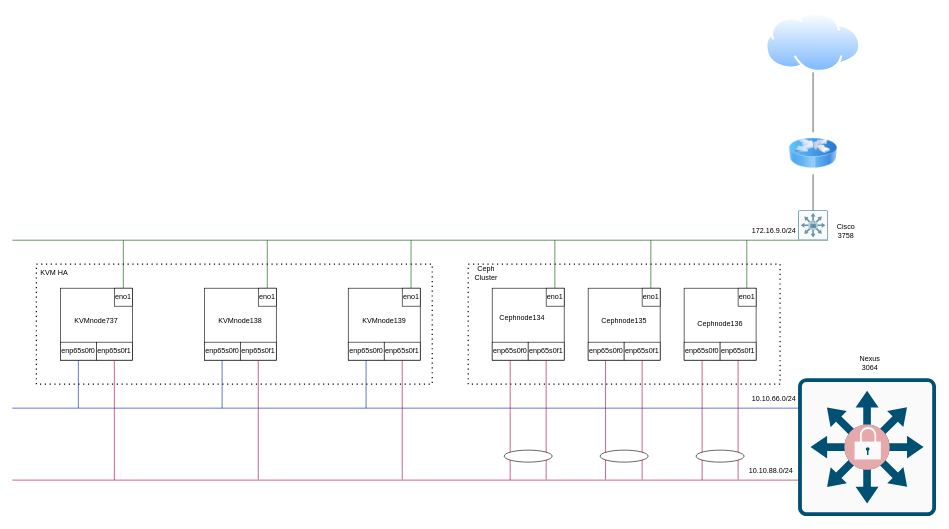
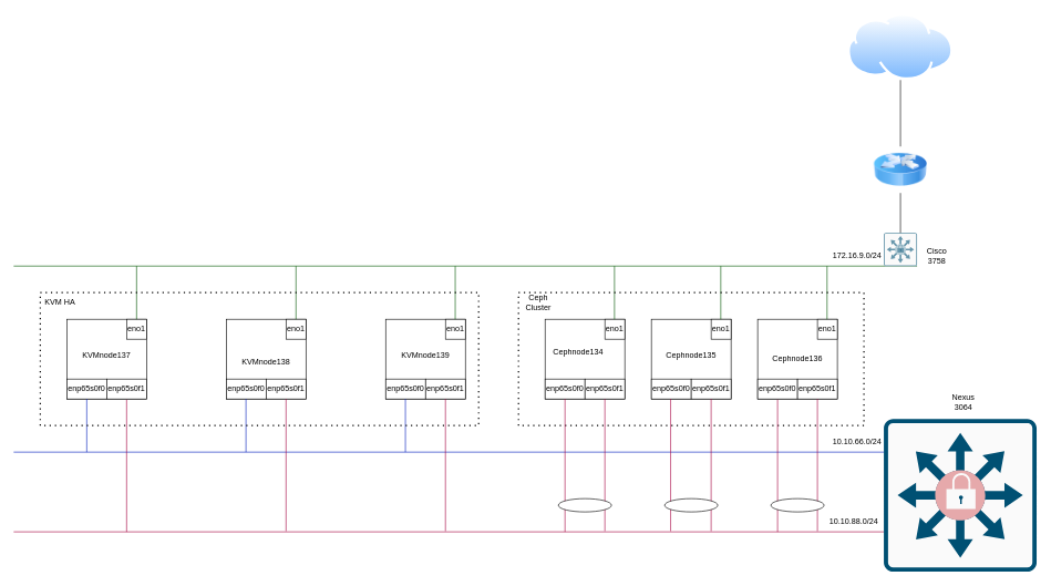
  <mxCell id="0" />
  <mxCell id="1" parent="0" />
  <mxCell id="2" value="" style="endArrow=none;html=1;rounded=0;fillColor=#008a00;strokeColor=#005700;" parent="1" edge="1"><mxGeometry width="50" height="50" relative="1" as="geometry"><mxPoint x="20" y="400" as="sourcePoint" /><mxPoint x="1380" y="400" as="targetPoint" /></mxGeometry></mxCell>
  <mxCell id="3" value="" style="endArrow=none;html=1;rounded=0;fillColor=#0050ef;strokeColor=#001DBC;" parent="1" edge="1"><mxGeometry width="50" height="50" relative="1" as="geometry"><mxPoint x="20" y="680" as="sourcePoint" /><mxPoint x="1380" y="680" as="targetPoint" /></mxGeometry></mxCell>
  <mxCell id="4" value="" style="endArrow=none;html=1;rounded=0;fillColor=#d80073;strokeColor=#A50040;" parent="1" edge="1"><mxGeometry width="50" height="50" relative="1" as="geometry"><mxPoint x="20" y="800" as="sourcePoint" /><mxPoint x="1380" y="800" as="targetPoint" /></mxGeometry></mxCell>
  <mxCell id="5" value="" style="whiteSpace=wrap;html=1;aspect=fixed;" parent="1" vertex="1"><mxGeometry x="100" y="480" width="120" height="120" as="geometry" /></mxCell>
  <mxCell id="6" value="" style="whiteSpace=wrap;html=1;aspect=fixed;" parent="1" vertex="1"><mxGeometry x="340" y="480" width="120" height="120" as="geometry" /></mxCell>
  <mxCell id="7" value="" style="whiteSpace=wrap;html=1;aspect=fixed;" parent="1" vertex="1"><mxGeometry x="580" y="480" width="120" height="120" as="geometry" /></mxCell>
  <mxCell id="8" value="eno1" style="whiteSpace=wrap;html=1;aspect=fixed;" parent="1" vertex="1"><mxGeometry x="190" y="480" width="30" height="30" as="geometry" /></mxCell>
  <mxCell id="9" value="eno1" style="whiteSpace=wrap;html=1;aspect=fixed;" parent="1" vertex="1"><mxGeometry x="430" y="480" width="30" height="30" as="geometry" /></mxCell>
  <mxCell id="10" value="eno1" style="whiteSpace=wrap;html=1;aspect=fixed;" parent="1" vertex="1"><mxGeometry x="670" y="480" width="30" height="30" as="geometry" /></mxCell>
  <mxCell id="11" value="enp65s0f0" style="rounded=0;whiteSpace=wrap;html=1;" parent="1" vertex="1"><mxGeometry x="100" y="570" width="60" height="30" as="geometry" /></mxCell>
  <mxCell id="12" value="enp65s0f1" style="rounded=0;whiteSpace=wrap;html=1;" parent="1" vertex="1"><mxGeometry x="160" y="570" width="60" height="30" as="geometry" /></mxCell>
  <mxCell id="13" value="enp65s0f0" style="rounded=0;whiteSpace=wrap;html=1;" parent="1" vertex="1"><mxGeometry x="340" y="570" width="60" height="30" as="geometry" /></mxCell>
  <mxCell id="14" value="enp65s0f1" style="rounded=0;whiteSpace=wrap;html=1;" parent="1" vertex="1"><mxGeometry x="400" y="570" width="60" height="30" as="geometry" /></mxCell>
  <mxCell id="15" value="enp65s0f0" style="rounded=0;whiteSpace=wrap;html=1;" parent="1" vertex="1"><mxGeometry x="580" y="570" width="60" height="30" as="geometry" /></mxCell>
  <mxCell id="16" value="enp65s0f1" style="rounded=0;whiteSpace=wrap;html=1;" parent="1" vertex="1"><mxGeometry x="640" y="570" width="60" height="30" as="geometry" /></mxCell>
  <mxCell id="17" value="" style="endArrow=none;html=1;rounded=0;exitX=0.5;exitY=0;exitDx=0;exitDy=0;fillColor=#008a00;strokeColor=#005700;" parent="1" source="8" edge="1"><mxGeometry width="50" height="50" relative="1" as="geometry"><mxPoint x="430" y="480" as="sourcePoint" /><mxPoint x="205" y="400" as="targetPoint" /></mxGeometry></mxCell>
  <mxCell id="18" value="" style="endArrow=none;html=1;rounded=0;exitX=0.5;exitY=0;exitDx=0;exitDy=0;fillColor=#008a00;strokeColor=#005700;" parent="1" source="9" edge="1"><mxGeometry width="50" height="50" relative="1" as="geometry"><mxPoint x="340" y="330" as="sourcePoint" /><mxPoint x="445" y="400" as="targetPoint" /></mxGeometry></mxCell>
  <mxCell id="19" value="" style="endArrow=none;html=1;rounded=0;exitX=0.5;exitY=0;exitDx=0;exitDy=0;fillColor=#008a00;strokeColor=#005700;" parent="1" edge="1"><mxGeometry width="50" height="50" relative="1" as="geometry"><mxPoint x="684.71" y="480" as="sourcePoint" /><mxPoint x="684.71" y="400" as="targetPoint" /></mxGeometry></mxCell>
  <mxCell id="20" value="" style="endArrow=none;html=1;rounded=0;exitX=0.5;exitY=1;exitDx=0;exitDy=0;fillColor=#0050ef;strokeColor=#001DBC;" parent="1" source="11" edge="1"><mxGeometry width="50" height="50" relative="1" as="geometry"><mxPoint x="430" y="530" as="sourcePoint" /><mxPoint x="130" y="680" as="targetPoint" /></mxGeometry></mxCell>
  <mxCell id="21" value="" style="endArrow=none;html=1;rounded=0;fillColor=#d80073;strokeColor=#A50040;" parent="1" edge="1"><mxGeometry width="50" height="50" relative="1" as="geometry"><mxPoint x="190" y="601" as="sourcePoint" /><mxPoint x="190" y="800" as="targetPoint" /></mxGeometry></mxCell>
  <mxCell id="22" value="" style="endArrow=none;html=1;rounded=0;exitX=0.5;exitY=1;exitDx=0;exitDy=0;fillColor=#0050ef;strokeColor=#001DBC;" parent="1" edge="1"><mxGeometry width="50" height="50" relative="1" as="geometry"><mxPoint x="369.71" y="600" as="sourcePoint" /><mxPoint x="369.71" y="680" as="targetPoint" /></mxGeometry></mxCell>
  <mxCell id="23" value="" style="endArrow=none;html=1;rounded=0;exitX=0.5;exitY=1;exitDx=0;exitDy=0;fillColor=#0050ef;strokeColor=#001DBC;" parent="1" edge="1"><mxGeometry width="50" height="50" relative="1" as="geometry"><mxPoint x="609.71" y="600" as="sourcePoint" /><mxPoint x="609.71" y="680" as="targetPoint" /></mxGeometry></mxCell>
  <mxCell id="24" value="" style="endArrow=none;html=1;rounded=0;fillColor=#d80073;strokeColor=#A50040;" parent="1" edge="1"><mxGeometry width="50" height="50" relative="1" as="geometry"><mxPoint x="430" y="600" as="sourcePoint" /><mxPoint x="430" y="799" as="targetPoint" /></mxGeometry></mxCell>
  <mxCell id="25" value="" style="endArrow=none;html=1;rounded=0;fillColor=#d80073;strokeColor=#A50040;" parent="1" edge="1"><mxGeometry width="50" height="50" relative="1" as="geometry"><mxPoint x="670" y="600" as="sourcePoint" /><mxPoint x="670" y="799" as="targetPoint" /></mxGeometry></mxCell>
- <mxCell id="26" value="KVMnode737" style="text;html=1;align=center;verticalAlign=middle;whiteSpace=wrap;rounded=0;" parent="1" vertex="1"><mxGeometry x="130" y="520" width="60" height="30" as="geometry" /></mxCell>
- <mxCell id="27" value="KVMnode138" style="text;html=1;align=center;verticalAlign=middle;whiteSpace=wrap;rounded=0;" parent="1" vertex="1"><mxGeometry x="370" y="520" width="60" height="30" as="geometry" /></mxCell>
+ <mxCell id="26" value="KVMnode137" style="text;html=1;align=center;verticalAlign=middle;whiteSpace=wrap;rounded=0;" parent="1" vertex="1"><mxGeometry x="130" y="520" width="60" height="30" as="geometry" /></mxCell>
+ <mxCell id="27" value="KVMnode138" style="text;html=1;align=center;verticalAlign=middle;whiteSpace=wrap;rounded=0;" parent="1" vertex="1"><mxGeometry x="370" y="530" width="60" height="30" as="geometry" /></mxCell>
  <mxCell id="28" value="KVMnode139" style="text;html=1;align=center;verticalAlign=middle;whiteSpace=wrap;rounded=0;" parent="1" vertex="1"><mxGeometry x="610" y="520" width="60" height="30" as="geometry" /></mxCell>
  <mxCell id="29" value="" style="whiteSpace=wrap;html=1;aspect=fixed;" parent="1" vertex="1"><mxGeometry x="820" y="480" width="120" height="120" as="geometry" /></mxCell>
  <mxCell id="30" value="" style="whiteSpace=wrap;html=1;aspect=fixed;" parent="1" vertex="1"><mxGeometry x="980" y="480" width="120" height="120" as="geometry" /></mxCell>
  <mxCell id="31" value="" style="whiteSpace=wrap;html=1;aspect=fixed;" parent="1" vertex="1"><mxGeometry x="1140" y="480" width="120" height="120" as="geometry" /></mxCell>
  <mxCell id="32" value="enp65s0f0" style="rounded=0;whiteSpace=wrap;html=1;" parent="1" vertex="1"><mxGeometry x="820" y="570" width="60" height="30" as="geometry" /></mxCell>
  <mxCell id="33" value="enp65s0f0" style="rounded=0;whiteSpace=wrap;html=1;" parent="1" vertex="1"><mxGeometry x="980" y="570" width="60" height="30" as="geometry" /></mxCell>
  <mxCell id="34" value="enp65s0f0" style="rounded=0;whiteSpace=wrap;html=1;" parent="1" vertex="1"><mxGeometry x="1140" y="570" width="60" height="30" as="geometry" /></mxCell>
  <mxCell id="35" value="eno1" style="whiteSpace=wrap;html=1;aspect=fixed;" parent="1" vertex="1"><mxGeometry x="910" y="480" width="30" height="30" as="geometry" /></mxCell>
  <mxCell id="36" value="eno1" style="whiteSpace=wrap;html=1;aspect=fixed;" parent="1" vertex="1"><mxGeometry x="1070" y="480" width="30" height="30" as="geometry" /></mxCell>
  <mxCell id="37" value="eno1" style="whiteSpace=wrap;html=1;aspect=fixed;" parent="1" vertex="1"><mxGeometry x="1230" y="480" width="30" height="30" as="geometry" /></mxCell>
  <mxCell id="38" value="enp65s0f1" style="rounded=0;whiteSpace=wrap;html=1;" parent="1" vertex="1"><mxGeometry x="880" y="570" width="60" height="30" as="geometry" /></mxCell>
  <mxCell id="39" value="enp65s0f1" style="rounded=0;whiteSpace=wrap;html=1;" parent="1" vertex="1"><mxGeometry x="1040" y="570" width="60" height="30" as="geometry" /></mxCell>
  <mxCell id="40" value="enp65s0f1" style="rounded=0;whiteSpace=wrap;html=1;" parent="1" vertex="1"><mxGeometry x="1200" y="570" width="60" height="30" as="geometry" /></mxCell>
  <mxCell id="41" value="" style="endArrow=none;html=1;rounded=0;fillColor=#d80073;strokeColor=#A50040;" parent="1" edge="1"><mxGeometry width="50" height="50" relative="1" as="geometry"><mxPoint x="910" y="600" as="sourcePoint" /><mxPoint x="910" y="799" as="targetPoint" /></mxGeometry></mxCell>
  <mxCell id="42" value="" style="endArrow=none;html=1;rounded=0;fillColor=#d80073;strokeColor=#A50040;" parent="1" edge="1"><mxGeometry width="50" height="50" relative="1" as="geometry"><mxPoint x="1070" y="600" as="sourcePoint" /><mxPoint x="1070" y="799" as="targetPoint" /></mxGeometry></mxCell>
  <mxCell id="43" value="" style="endArrow=none;html=1;rounded=0;fillColor=#d80073;strokeColor=#A50040;" parent="1" edge="1"><mxGeometry width="50" height="50" relative="1" as="geometry"><mxPoint x="1230" y="600" as="sourcePoint" /><mxPoint x="1230" y="799" as="targetPoint" /></mxGeometry></mxCell>
  <mxCell id="44" value="Cephnode134" style="text;html=1;align=center;verticalAlign=middle;whiteSpace=wrap;rounded=0;" parent="1" vertex="1"><mxGeometry x="840" y="515" width="60" height="30" as="geometry" /></mxCell>
  <mxCell id="45" value="Cephnode135" style="text;html=1;align=center;verticalAlign=middle;whiteSpace=wrap;rounded=0;" parent="1" vertex="1"><mxGeometry x="1010" y="520" width="60" height="30" as="geometry" /></mxCell>
  <mxCell id="46" value="Cephnode136" style="text;html=1;align=center;verticalAlign=middle;whiteSpace=wrap;rounded=0;" parent="1" vertex="1"><mxGeometry x="1170" y="525" width="60" height="30" as="geometry" /></mxCell>
  <mxCell id="47" value="" style="endArrow=none;html=1;rounded=0;exitX=0.5;exitY=0;exitDx=0;exitDy=0;fillColor=#008a00;strokeColor=#005700;" parent="1" edge="1"><mxGeometry width="50" height="50" relative="1" as="geometry"><mxPoint x="924.5" y="480" as="sourcePoint" /><mxPoint x="924.5" y="400" as="targetPoint" /></mxGeometry></mxCell>
  <mxCell id="48" value="" style="endArrow=none;html=1;rounded=0;exitX=0.5;exitY=0;exitDx=0;exitDy=0;fillColor=#008a00;strokeColor=#005700;" parent="1" edge="1"><mxGeometry width="50" height="50" relative="1" as="geometry"><mxPoint x="1084.5" y="480" as="sourcePoint" /><mxPoint x="1084.5" y="400" as="targetPoint" /></mxGeometry></mxCell>
  <mxCell id="49" value="" style="endArrow=none;html=1;rounded=0;exitX=0.5;exitY=0;exitDx=0;exitDy=0;fillColor=#008a00;strokeColor=#005700;" parent="1" edge="1"><mxGeometry width="50" height="50" relative="1" as="geometry"><mxPoint x="1244.5" y="480" as="sourcePoint" /><mxPoint x="1244.5" y="400" as="targetPoint" /></mxGeometry></mxCell>
  <mxCell id="50" value="" style="sketch=0;points=[[0.015,0.015,0],[0.985,0.015,0],[0.985,0.985,0],[0.015,0.985,0],[0.25,0,0],[0.5,0,0],[0.75,0,0],[1,0.25,0],[1,0.5,0],[1,0.75,0],[0.75,1,0],[0.5,1,0],[0.25,1,0],[0,0.75,0],[0,0.5,0],[0,0.25,0]];verticalLabelPosition=bottom;html=1;verticalAlign=top;aspect=fixed;align=center;pointerEvents=1;shape=mxgraph.cisco19.rect;prIcon=secure_catalyst_switch_color;fillColor=#FAFAFA;strokeColor=#005073;" parent="1" vertex="1"><mxGeometry x="1330" y="630" width="230" height="230" as="geometry" /></mxCell>
  <mxCell id="51" value="" style="sketch=0;points=[[0.015,0.015,0],[0.985,0.015,0],[0.985,0.985,0],[0.015,0.985,0],[0.25,0,0],[0.5,0,0],[0.75,0,0],[1,0.25,0],[1,0.5,0],[1,0.75,0],[0.75,1,0],[0.5,1,0],[0.25,1,0],[0,0.75,0],[0,0.5,0],[0,0.25,0]];verticalLabelPosition=bottom;html=1;verticalAlign=top;aspect=fixed;align=center;pointerEvents=1;shape=mxgraph.cisco19.rect;prIcon=secure_catalyst_switch_subdued;fillColor=#FAFAFA;strokeColor=#6696AB;" parent="1" vertex="1"><mxGeometry x="1330" y="350" width="50" height="50" as="geometry" /></mxCell>
  <mxCell id="52" value="" style="image;html=1;image=img/lib/clip_art/networking/Router_Icon_128x128.png" parent="1" vertex="1"><mxGeometry x="1315" y="220" width="80" height="70" as="geometry" /></mxCell>
  <mxCell id="53" value="" style="image;aspect=fixed;perimeter=ellipsePerimeter;html=1;align=center;shadow=0;dashed=0;spacingTop=3;image=img/lib/active_directory/internet_cloud.svg;" parent="1" vertex="1"><mxGeometry x="1275.64" y="20" width="158.73" height="100" as="geometry" /></mxCell>
  <mxCell id="54" value="" style="endArrow=none;html=1;rounded=0;entryX=0.5;entryY=0;entryDx=0;entryDy=0;entryPerimeter=0;exitX=0.5;exitY=1;exitDx=0;exitDy=0;" parent="1" source="52" target="51" edge="1"><mxGeometry width="50" height="50" relative="1" as="geometry"><mxPoint x="830" y="330" as="sourcePoint" /><mxPoint x="880" y="280" as="targetPoint" /></mxGeometry></mxCell>
  <mxCell id="55" value="" style="endArrow=none;html=1;rounded=0;entryX=0.5;entryY=0;entryDx=0;entryDy=0;exitX=0.5;exitY=1;exitDx=0;exitDy=0;" parent="1" source="53" target="52" edge="1"><mxGeometry width="50" height="50" relative="1" as="geometry"><mxPoint x="830" y="330" as="sourcePoint" /><mxPoint x="880" y="280" as="targetPoint" /></mxGeometry></mxCell>
  <mxCell id="56" value="Cisco 3758" style="text;html=1;align=center;verticalAlign=middle;whiteSpace=wrap;rounded=0;" parent="1" vertex="1"><mxGeometry x="1380" y="370" width="60" height="30" as="geometry" /></mxCell>
  <mxCell id="57" value="Nexus 3064" style="text;html=1;align=center;verticalAlign=middle;whiteSpace=wrap;rounded=0;" parent="1" vertex="1"><mxGeometry x="1420" y="590" width="60" height="30" as="geometry" /></mxCell>
  <mxCell id="58" value="172.16.9.0/24" style="text;html=1;align=center;verticalAlign=middle;whiteSpace=wrap;rounded=0;" parent="1" vertex="1"><mxGeometry x="1260" y="370" width="60" height="30" as="geometry" /></mxCell>
  <mxCell id="59" value="10.10.66.0/24" style="text;html=1;align=center;verticalAlign=middle;whiteSpace=wrap;rounded=0;" parent="1" vertex="1"><mxGeometry x="1260" y="650" width="60" height="30" as="geometry" /></mxCell>
  <mxCell id="60" value="10.10.88.0/24" style="text;html=1;align=center;verticalAlign=middle;whiteSpace=wrap;rounded=0;" parent="1" vertex="1"><mxGeometry x="1255" y="770" width="60" height="30" as="geometry" /></mxCell>
  <mxCell id="61" value="" style="endArrow=none;dashed=1;html=1;dashPattern=1 3;strokeWidth=2;rounded=0;" parent="1" edge="1"><mxGeometry width="50" height="50" relative="1" as="geometry"><mxPoint x="780" y="640" as="sourcePoint" /><mxPoint x="780" y="640" as="targetPoint" /><Array as="points"><mxPoint x="780" y="440" /><mxPoint x="1300" y="440" /><mxPoint x="1300" y="640" /></Array></mxGeometry></mxCell>
  <mxCell id="62" value="" style="endArrow=none;dashed=1;html=1;dashPattern=1 3;strokeWidth=2;rounded=0;" parent="1" edge="1"><mxGeometry width="50" height="50" relative="1" as="geometry"><mxPoint x="60" y="640" as="sourcePoint" /><mxPoint x="60" y="640" as="targetPoint" /><Array as="points"><mxPoint x="60" y="440" /><mxPoint x="440" y="440" /><mxPoint x="720" y="440" /><mxPoint x="720" y="640" /></Array></mxGeometry></mxCell>
  <mxCell id="63" value="KVM HA" style="text;html=1;align=center;verticalAlign=middle;whiteSpace=wrap;rounded=0;" parent="1" vertex="1"><mxGeometry x="60" y="440" width="60" height="30" as="geometry" /></mxCell>
  <mxCell id="64" value="Ceph Cluster" style="text;html=1;align=center;verticalAlign=middle;whiteSpace=wrap;rounded=0;" parent="1" vertex="1"><mxGeometry x="780" y="440" width="60" height="30" as="geometry" /></mxCell>
  <mxCell id="65" value="" style="endArrow=none;html=1;rounded=0;entryX=0.5;entryY=1;entryDx=0;entryDy=0;fillColor=#d80073;strokeColor=#A50040;" parent="1" target="32" edge="1"><mxGeometry width="50" height="50" relative="1" as="geometry"><mxPoint x="850" y="800" as="sourcePoint" /><mxPoint x="800" y="660" as="targetPoint" /></mxGeometry></mxCell>
  <mxCell id="66" value="" style="endArrow=none;html=1;rounded=0;fillColor=#d80073;strokeColor=#A50040;" parent="1" edge="1"><mxGeometry width="50" height="50" relative="1" as="geometry"><mxPoint x="1009" y="600" as="sourcePoint" /><mxPoint x="1009" y="799" as="targetPoint" /></mxGeometry></mxCell>
  <mxCell id="67" value="" style="endArrow=none;html=1;rounded=0;fillColor=#d80073;strokeColor=#A50040;" parent="1" edge="1"><mxGeometry width="50" height="50" relative="1" as="geometry"><mxPoint x="1170" y="601" as="sourcePoint" /><mxPoint x="1170" y="800" as="targetPoint" /></mxGeometry></mxCell>
  <mxCell id="68" value="" style="ellipse;whiteSpace=wrap;html=1;" parent="1" vertex="1"><mxGeometry x="840" y="750" width="80" height="20" as="geometry" /></mxCell>
  <mxCell id="69" value="" style="ellipse;whiteSpace=wrap;html=1;" parent="1" vertex="1"><mxGeometry x="1000" y="750" width="80" height="20" as="geometry" /></mxCell>
  <mxCell id="70" value="" style="ellipse;whiteSpace=wrap;html=1;" parent="1" vertex="1"><mxGeometry x="1160" y="750" width="80" height="20" as="geometry" /></mxCell>
